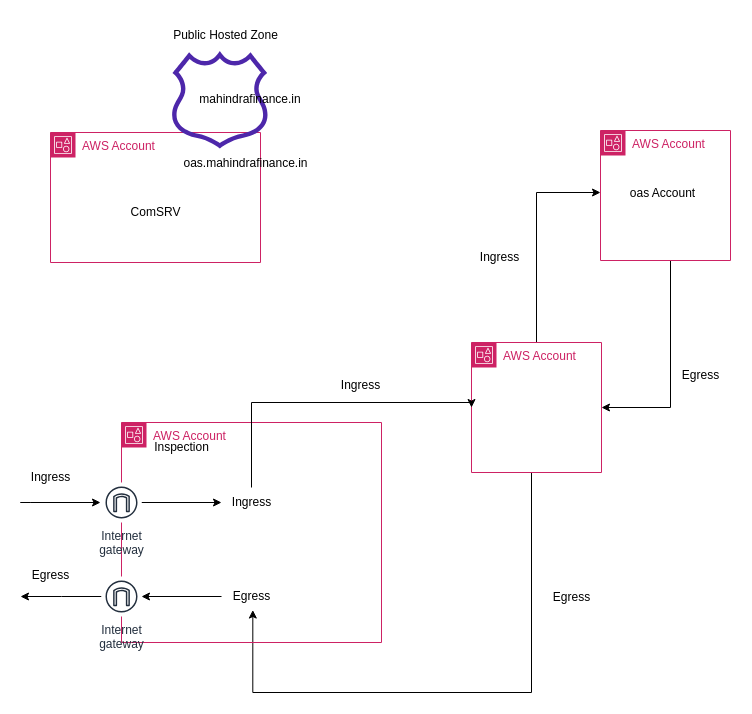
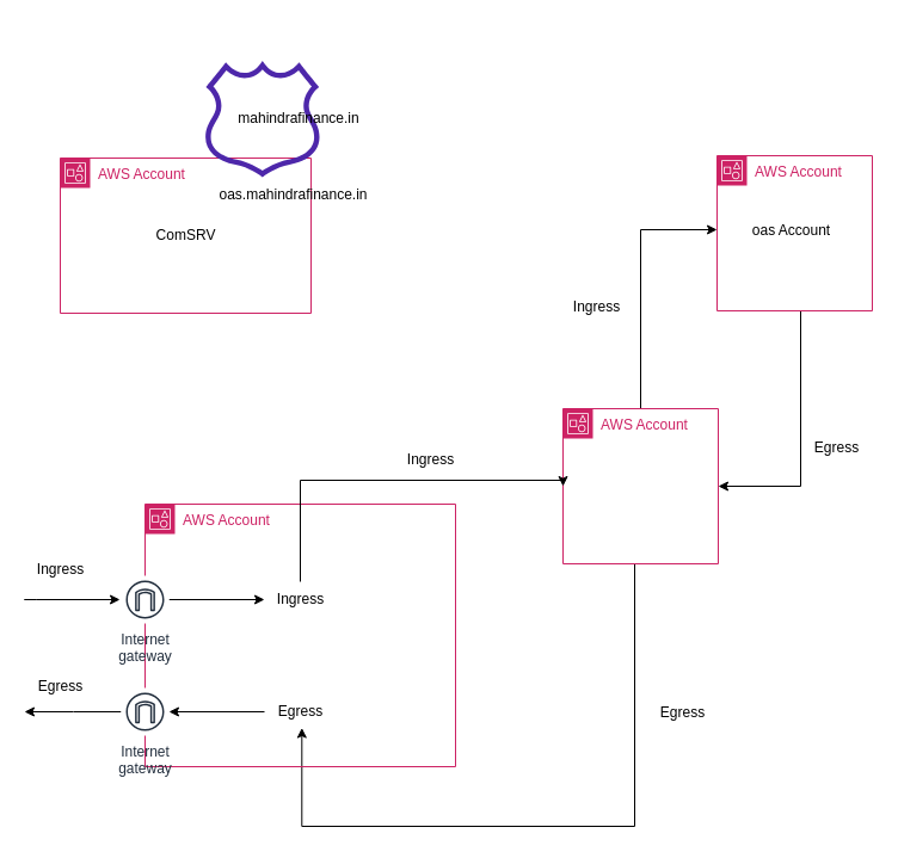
  <mxCell id="0" />
  <mxCell id="1" parent="0" />
  <mxCell id="2" value="AWS Account" style="points=[[0,0],[0.25,0],[0.5,0],[0.75,0],[1,0],[1,0.25],[1,0.5],[1,0.75],[1,1],[0.75,1],[0.5,1],[0.25,1],[0,1],[0,0.75],[0,0.5],[0,0.25]];outlineConnect=0;gradientColor=none;html=1;whiteSpace=wrap;fontSize=12;fontStyle=0;container=1;pointerEvents=0;collapsible=0;recursiveResize=0;shape=mxgraph.aws4.group;grIcon=mxgraph.aws4.group_account;strokeColor=#CD2264;fillColor=none;verticalAlign=top;align=left;spacingLeft=30;fontColor=#CD2264;dashed=0;" vertex="1" parent="1"><mxGeometry x="50" y="132" width="210" height="130" as="geometry" /></mxCell>
- <mxCell id="3" value="ComSRV" style="text;html=1;align=center;verticalAlign=middle;resizable=0;points=[];autosize=1;strokeColor=none;fillColor=none;" vertex="1" parent="2"><mxGeometry x="70" y="65" width="70" height="30" as="geometry" /></mxCell>
+ <mxCell id="3" value="ComSRV" style="text;html=1;align=center;verticalAlign=middle;resizable=0;points=[];autosize=1;strokeColor=none;fillColor=none;" vertex="1" parent="2"><mxGeometry x="70" y="50" width="70" height="30" as="geometry" /></mxCell>
  <mxCell id="4" style="edgeStyle=orthogonalEdgeStyle;rounded=0;orthogonalLoop=1;jettySize=auto;html=1;entryX=1;entryY=0.5;entryDx=0;entryDy=0;" edge="1" parent="1" source="5" target="9"><mxGeometry relative="1" as="geometry"><Array as="points"><mxPoint x="670" y="407" /></Array></mxGeometry></mxCell>
  <mxCell id="5" value="AWS Account" style="points=[[0,0],[0.25,0],[0.5,0],[0.75,0],[1,0],[1,0.25],[1,0.5],[1,0.75],[1,1],[0.75,1],[0.5,1],[0.25,1],[0,1],[0,0.75],[0,0.5],[0,0.25]];outlineConnect=0;gradientColor=none;html=1;whiteSpace=wrap;fontSize=12;fontStyle=0;container=1;pointerEvents=0;collapsible=0;recursiveResize=0;shape=mxgraph.aws4.group;grIcon=mxgraph.aws4.group_account;strokeColor=#CD2264;fillColor=none;verticalAlign=top;align=left;spacingLeft=30;fontColor=#CD2264;dashed=0;" vertex="1" parent="1"><mxGeometry x="600" y="130" width="130" height="130" as="geometry" /></mxCell>
  <mxCell id="6" value="oas Account" style="text;html=1;align=center;verticalAlign=middle;resizable=0;points=[];autosize=1;strokeColor=none;fillColor=none;" vertex="1" parent="1"><mxGeometry x="617" y="178" width="90" height="30" as="geometry" /></mxCell>
  <mxCell id="7" style="edgeStyle=orthogonalEdgeStyle;rounded=0;orthogonalLoop=1;jettySize=auto;html=1;entryX=0.522;entryY=0.951;entryDx=0;entryDy=0;entryPerimeter=0;" edge="1" parent="1" source="9" target="14"><mxGeometry relative="1" as="geometry"><Array as="points"><mxPoint x="531" y="692" /><mxPoint x="252" y="692" /></Array></mxGeometry></mxCell>
  <mxCell id="8" style="edgeStyle=orthogonalEdgeStyle;rounded=0;orthogonalLoop=1;jettySize=auto;html=1;" edge="1" parent="1" source="9" target="5"><mxGeometry relative="1" as="geometry"><Array as="points"><mxPoint x="536" y="192" /></Array></mxGeometry></mxCell>
  <mxCell id="9" value="AWS Account" style="points=[[0,0],[0.25,0],[0.5,0],[0.75,0],[1,0],[1,0.25],[1,0.5],[1,0.75],[1,1],[0.75,1],[0.5,1],[0.25,1],[0,1],[0,0.75],[0,0.5],[0,0.25]];outlineConnect=0;gradientColor=none;html=1;whiteSpace=wrap;fontSize=12;fontStyle=0;container=1;pointerEvents=0;collapsible=0;recursiveResize=0;shape=mxgraph.aws4.group;grIcon=mxgraph.aws4.group_account;strokeColor=#CD2264;fillColor=none;verticalAlign=top;align=left;spacingLeft=30;fontColor=#CD2264;dashed=0;" vertex="1" parent="1"><mxGeometry x="471" y="342" width="130" height="130" as="geometry" /></mxCell>
  <mxCell id="10" value="AWS Account" style="points=[[0,0],[0.25,0],[0.5,0],[0.75,0],[1,0],[1,0.25],[1,0.5],[1,0.75],[1,1],[0.75,1],[0.5,1],[0.25,1],[0,1],[0,0.75],[0,0.5],[0,0.25]];outlineConnect=0;gradientColor=none;html=1;whiteSpace=wrap;fontSize=12;fontStyle=0;container=1;pointerEvents=0;collapsible=0;recursiveResize=0;shape=mxgraph.aws4.group;grIcon=mxgraph.aws4.group_account;strokeColor=#CD2264;fillColor=none;verticalAlign=top;align=left;spacingLeft=30;fontColor=#CD2264;dashed=0;" vertex="1" parent="1"><mxGeometry x="121" y="422" width="260" height="220" as="geometry" /></mxCell>
- <mxCell id="11" value="Inspection" style="text;html=1;align=center;verticalAlign=middle;resizable=0;points=[];autosize=1;strokeColor=none;fillColor=none;" vertex="1" parent="10"><mxGeometry x="20" y="10" width="80" height="30" as="geometry" /></mxCell>
  <mxCell id="12" value="Ingress" style="text;html=1;align=center;verticalAlign=middle;resizable=0;points=[];autosize=1;strokeColor=none;fillColor=none;" vertex="1" parent="10"><mxGeometry x="100" y="65" width="60" height="30" as="geometry" /></mxCell>
  <mxCell id="13" style="edgeStyle=orthogonalEdgeStyle;rounded=0;orthogonalLoop=1;jettySize=auto;html=1;" edge="1" parent="10" source="14" target="16"><mxGeometry relative="1" as="geometry" /></mxCell>
  <mxCell id="14" value="Egress" style="text;html=1;align=center;verticalAlign=middle;resizable=0;points=[];autosize=1;strokeColor=none;fillColor=none;" vertex="1" parent="10"><mxGeometry x="100" y="159" width="60" height="30" as="geometry" /></mxCell>
  <mxCell id="15" style="edgeStyle=orthogonalEdgeStyle;rounded=0;orthogonalLoop=1;jettySize=auto;html=1;" edge="1" parent="10" source="16"><mxGeometry relative="1" as="geometry"><mxPoint x="-101" y="174" as="targetPoint" /></mxGeometry></mxCell>
  <mxCell id="16" value="Internet&#10;gateway" style="sketch=0;outlineConnect=0;fontColor=#232F3E;gradientColor=none;strokeColor=#232F3E;fillColor=#ffffff;dashed=0;verticalLabelPosition=bottom;verticalAlign=top;align=center;html=1;fontSize=12;fontStyle=0;aspect=fixed;shape=mxgraph.aws4.resourceIcon;resIcon=mxgraph.aws4.internet_gateway;" vertex="1" parent="10"><mxGeometry x="-20" y="154" width="40" height="40" as="geometry" /></mxCell>
  <mxCell id="17" style="edgeStyle=orthogonalEdgeStyle;rounded=0;orthogonalLoop=1;jettySize=auto;html=1;" edge="1" parent="1" source="18" target="12"><mxGeometry relative="1" as="geometry" /></mxCell>
  <mxCell id="18" value="Internet&#10;gateway" style="sketch=0;outlineConnect=0;fontColor=#232F3E;gradientColor=none;strokeColor=#232F3E;fillColor=#ffffff;dashed=0;verticalLabelPosition=bottom;verticalAlign=top;align=center;html=1;fontSize=12;fontStyle=0;aspect=fixed;shape=mxgraph.aws4.resourceIcon;resIcon=mxgraph.aws4.internet_gateway;" vertex="1" parent="1"><mxGeometry x="101" y="482" width="40" height="40" as="geometry" /></mxCell>
  <mxCell id="19" value="" style="endArrow=classic;html=1;rounded=0;" edge="1" parent="1"><mxGeometry width="50" height="50" relative="1" as="geometry"><mxPoint x="30" y="502" as="sourcePoint" /><mxPoint x="100" y="502" as="targetPoint" /><Array as="points"><mxPoint x="20" y="502" /><mxPoint x="30" y="502" /></Array></mxGeometry></mxCell>
  <mxCell id="20" value="Ingress" style="text;html=1;align=center;verticalAlign=middle;resizable=0;points=[];autosize=1;strokeColor=none;fillColor=none;" vertex="1" parent="1"><mxGeometry x="20" y="462" width="60" height="30" as="geometry" /></mxCell>
  <mxCell id="21" value="Egress" style="text;html=1;align=center;verticalAlign=middle;resizable=0;points=[];autosize=1;strokeColor=none;fillColor=none;" vertex="1" parent="1"><mxGeometry x="20" y="560" width="60" height="30" as="geometry" /></mxCell>
  <mxCell id="22" style="edgeStyle=orthogonalEdgeStyle;rounded=0;orthogonalLoop=1;jettySize=auto;html=1;entryX=0;entryY=0.5;entryDx=0;entryDy=0;" edge="1" parent="1" source="12" target="9"><mxGeometry relative="1" as="geometry"><Array as="points"><mxPoint x="251" y="402" /><mxPoint x="471" y="402" /></Array></mxGeometry></mxCell>
  <mxCell id="23" value="Egress" style="text;html=1;align=center;verticalAlign=middle;resizable=0;points=[];autosize=1;strokeColor=none;fillColor=none;" vertex="1" parent="1"><mxGeometry x="670" y="360" width="60" height="30" as="geometry" /></mxCell>
  <mxCell id="24" value="Egress" style="text;html=1;align=center;verticalAlign=middle;resizable=0;points=[];autosize=1;strokeColor=none;fillColor=none;" vertex="1" parent="1"><mxGeometry x="541" y="582" width="60" height="30" as="geometry" /></mxCell>
  <mxCell id="25" value="Ingress" style="text;html=1;align=center;verticalAlign=middle;resizable=0;points=[];autosize=1;strokeColor=none;fillColor=none;" vertex="1" parent="1"><mxGeometry x="330" y="370" width="60" height="30" as="geometry" /></mxCell>
  <mxCell id="26" value="Ingress" style="text;html=1;align=center;verticalAlign=middle;resizable=0;points=[];autosize=1;strokeColor=none;fillColor=none;" vertex="1" parent="1"><mxGeometry x="468.65" y="242" width="60" height="30" as="geometry" /></mxCell>
- <mxCell id="27" value="Public Hosted Zone" style="text;html=1;align=center;verticalAlign=middle;resizable=0;points=[];autosize=1;strokeColor=none;fillColor=none;" vertex="1" parent="1"><mxGeometry x="160" y="20" width="130" height="30" as="geometry" /></mxCell>
  <mxCell id="28" value="" style="sketch=0;outlineConnect=0;fontColor=#232F3E;gradientColor=none;fillColor=#4D27AA;strokeColor=none;dashed=0;verticalLabelPosition=bottom;verticalAlign=top;align=center;html=1;fontSize=12;fontStyle=0;aspect=fixed;pointerEvents=1;shape=mxgraph.aws4.hosted_zone;" vertex="1" parent="1"><mxGeometry x="170" y="50.62" width="98.65" height="97.38" as="geometry" /></mxCell>
  <mxCell id="29" value="mahindrafinance.in" style="text;strokeColor=none;align=center;fillColor=none;html=1;verticalAlign=middle;whiteSpace=wrap;rounded=0;" vertex="1" parent="1"><mxGeometry x="220" y="84.31" width="60" height="30" as="geometry" /></mxCell>
  <mxCell id="30" value="oas.mahindrafinance.in" style="text;html=1;align=center;verticalAlign=middle;resizable=0;points=[];autosize=1;strokeColor=none;fillColor=none;" vertex="1" parent="1"><mxGeometry x="170" y="148" width="150" height="30" as="geometry" /></mxCell>
